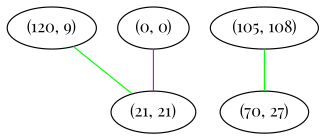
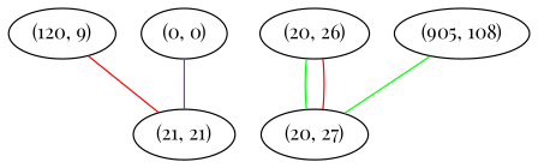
  graph {
    fontname="Playfair Display"
    node [fontname="Playfair Display"]
    edge [color=red fontname="Playfair Display" weight=1]
    n1 [label="(21, 21)"]
    "(120, 9)"
-   "(20, 27)" [label="(70, 27)"]
+   "(20, 26)"
+   "(20, 27)"
    "(0, 0)"
-   "(105, 108)"
-   "(120, 9)" -- n1 [color=green]
+   "(105, 108)" [label="(905, 108)"]
+   "(120, 9)" -- n1
+   "(20, 26)" -- "(20, 27)" [color=green weight=2]
+   "(20, 26)" -- "(20, 27)"
    "(0, 0)" -- n1 [color=purple weight=4]
    "(105, 108)" -- "(20, 27)" [color=green weight=2]
  }
